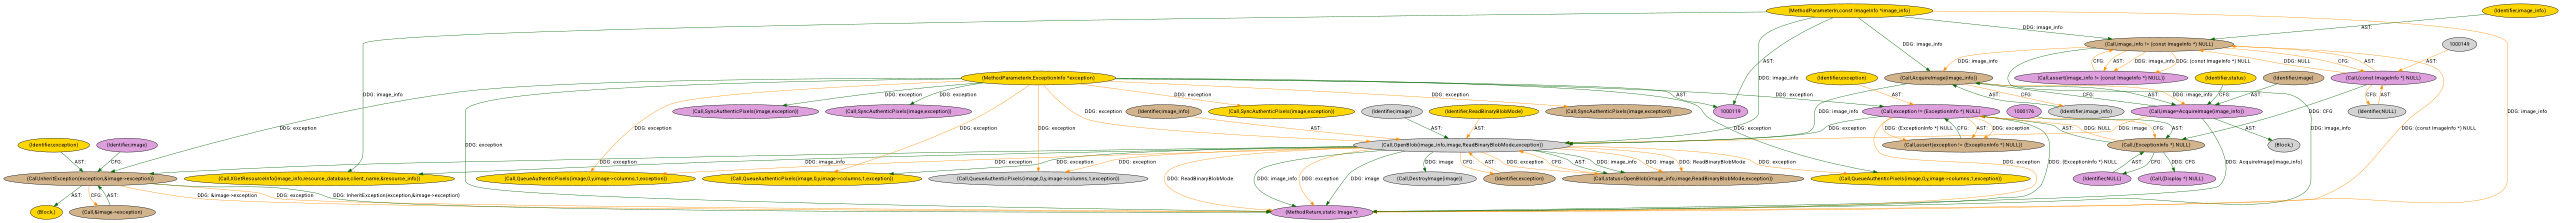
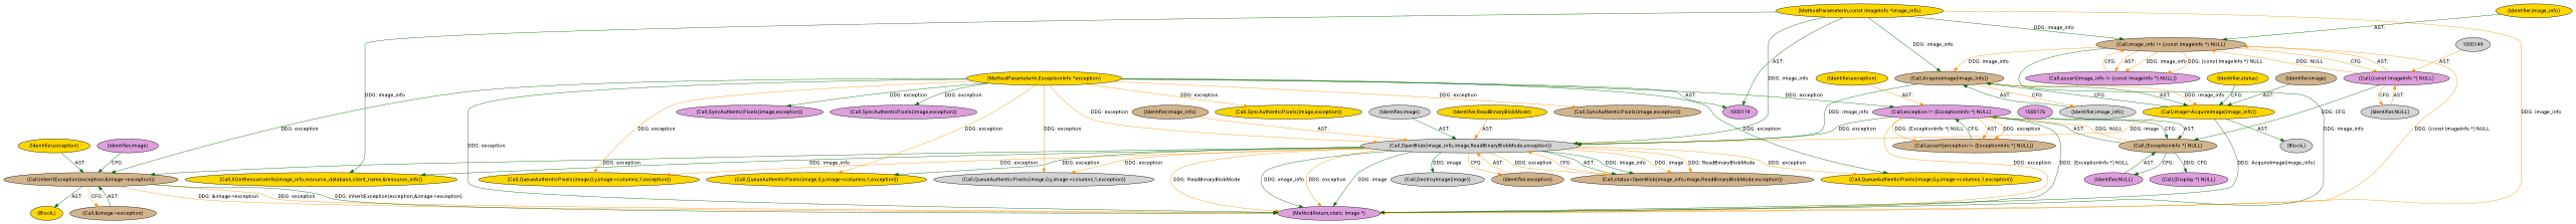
  digraph {
    fontname=Roboto
    node [fillcolor=gold fontname=Roboto style=filled]
    edge [color=darkgreen fontname=Roboto]
    n1 [fillcolor=tan label="(Call,InheritException(exception,&image->exception))"]
    n2 [label="(Block,)"]
    n3 [fillcolor=tan label="(Call,&image->exception)"]
    n4 [fillcolor=plum label="(MethodReturn,static Image *)"]
    n5 [fillcolor=lightgrey label="(Call,OpenBlob(image_info,image,ReadBinaryBlobMode,exception))"]
    n6 [label="(Call,QueueAuthenticPixels(image,0,y,image->columns,1,exception))"]
    n7 [label="(Call,QueueAuthenticPixels(image,0,y,image->columns,1,exception))"]
    n8 [fillcolor=lightgrey label="(Call,DestroyImage(image))"]
    n9 [fillcolor=lightgrey label="(Call,QueueAuthenticPixels(image,0,y,image->columns,1,exception))"]
    n10 [label="(Call,XGetResourceInfo(image_info,resource_database,client_name,&resource_info))"]
    n11 [fillcolor=tan label="(Identifier,exception)"]
    n12 [fillcolor=tan label="(Call,status=OpenBlob(image_info,image,ReadBinaryBlobMode,exception))"]
    n13 [label="(Call,QueueAuthenticPixels(image,0,y,image->columns,1,exception))"]
    n14 [fillcolor=tan label="(Call,AcquireImage(image_info))"]
-   n15 [fillcolor=plum label="(Call,image=AcquireImage(image_info))"]
+   n15 [label="(Call,image=AcquireImage(image_info))"]
    n16 [fillcolor=lightgrey label="(Identifier,image_info)"]
    n17 [fillcolor=lightgrey label="(Block,)"]
    n18 [fillcolor=tan label="(Call,image_info != (const ImageInfo *) NULL)"]
    n19 [fillcolor=plum label="(Call,(const ImageInfo *) NULL)"]
    n20 [fillcolor=plum label="(Call,assert(image_info != (const ImageInfo *) NULL))"]
    n21 [fillcolor=tan label="(Call,(ExceptionInfo *) NULL)"]
    n22 [fillcolor=lightgrey label="(Identifier,NULL)"]
    n23 [label="(MethodParameterIn,const ImageInfo *image_info)"]
    1000119 [fillcolor=plum]
    n25 [fillcolor=plum label="(Call,exception != (ExceptionInfo *) NULL)"]
    n26 [fillcolor=plum label="(Identifier,NULL)"]
    n27 [fillcolor=plum label="(Call,(Display *) NULL)"]
    n28 [fillcolor=tan label="(Call,assert(exception != (ExceptionInfo *) NULL))"]
    n29 [label="(MethodParameterIn,ExceptionInfo *exception)"]
    n30 [fillcolor=plum label="(Call,SyncAuthenticPixels(image,exception))"]
    n31 [fillcolor=plum label="(Call,SyncAuthenticPixels(image,exception))"]
    n32 [label="(Call,SyncAuthenticPixels(image,exception))"]
    n33 [fillcolor=tan label="(Call,SyncAuthenticPixels(image,exception))"]
    n34 [label="(Identifier,image_info)"]
    n35 [label="(Identifier,exception)"]
    n36 [label="(Identifier,status)"]
    n37 [fillcolor=tan label="(Identifier,image_info)"]
    n38 [label="(Identifier,exception)"]
    n39 [fillcolor=lightgrey label="(Identifier,image)"]
    n40 [fillcolor=plum label="(Identifier,image)"]
    n41 [label="(Identifier,ReadBinaryBlobMode)"]
    n42 [fillcolor=tan label="(Identifier,image)"]
    1000149 [fillcolor=lightgrey]
    1000176 [fillcolor=plum]
    n1 -> n2 [label="AST: "]
    n1 -> n3 [color=darkorange label="CFG: "]
    n1 -> n4 [color=darkorange label="DDG: &image->exception"]
    n1 -> n4 [color=darkorange label="DDG: exception"]
    n1 -> n4 [label="DDG: InheritException(exception,&image->exception)"]
    n3 -> n1 [label="AST: "]
    n5 -> n1 [label="DDG: exception"]
    n5 -> n4 [color=darkorange label="DDG: exception"]
    n5 -> n4 [label="DDG: image"]
    n5 -> n4 [color=darkorange label="DDG: ReadBinaryBlobMode"]
    n5 -> n4 [label="DDG: image_info"]
    n5 -> n6 [label="DDG: exception"]
    n5 -> n7 [color=darkorange label="DDG: exception"]
    n5 -> n8 [label="DDG: image"]
    n5 -> n9 [color=darkorange label="DDG: exception"]
    n5 -> n10 [label="DDG: image_info"]
    n5 -> n11 [color=darkorange label="CFG: "]
    n5 -> n12 [label="AST: "]
    n5 -> n12 [label="DDG: image_info"]
    n5 -> n12 [color=darkorange label="DDG: image"]
    n5 -> n12 [color=darkorange label="DDG: ReadBinaryBlobMode"]
    n5 -> n12 [color=darkorange label="DDG: exception"]
    n5 -> n13 [color=darkorange label="DDG: exception"]
    n11 -> n5 [color=darkorange label="AST: "]
    n12 -> n5 [color=darkorange label="CFG: "]
    n14 -> n5 [label="DDG: image_info"]
    n14 -> n15 [label="AST: "]
    n14 -> n15 [color=darkorange label="DDG: image_info"]
    n14 -> n16 [color=darkorange label="CFG: "]
    n15 -> n4 [label="DDG: AcquireImage(image_info)"]
    n15 -> n5 [color=darkorange label="DDG: image"]
    n15 -> n14 [label="CFG: "]
    n15 -> n17 [label="AST: "]
    n16 -> n14 [label="AST: "]
    n18 -> n4 [color=darkorange label="DDG: (const ImageInfo *) NULL"]
    n18 -> n4 [label="DDG: image_info"]
    n18 -> n14 [color=darkorange label="DDG: image_info"]
    n18 -> n19 [color=darkorange label="CFG: "]
    n18 -> n20 [color=darkorange label="AST: "]
    n18 -> n20 [color=darkorange label="DDG: image_info"]
    n18 -> n20 [color=darkorange label="DDG: (const ImageInfo *) NULL"]
    n19 -> n18 [color=darkorange label="AST: "]
    n19 -> n18 [color=darkorange label="DDG: NULL"]
    n19 -> n21 [label="DDG: CFG"]
    n19 -> n22 [color=darkorange label="CFG: "]
    n20 -> n18 [color=darkorange label="CFG: "]
    n21 -> n25 [label="AST: "]
    n21 -> n25 [color=darkorange label="DDG: NULL"]
    n21 -> n26 [label="CFG: "]
    n21 -> n27 [label="DDG: CFG"]
    n22 -> n19 [color=darkorange label="AST: "]
    n23 -> n4 [color=darkorange label="DDG: image_info"]
    n23 -> n5 [label="DDG: image_info"]
    n23 -> n10 [label="DDG: image_info"]
    n23 -> n14 [label="DDG: image_info"]
    n23 -> n18 [label="DDG: image_info"]
    n23 -> 1000119 [label="AST: "]
    n25 -> n4 [color=darkorange label="DDG: exception"]
    n25 -> n4 [label="DDG: (ExceptionInfo *) NULL"]
    n25 -> n5 [label="DDG: exception"]
-   n25 -> n21 [color=darkorange label="CFG: "]
+   n25 -> n21 [label="CFG: "]
    n25 -> n28 [color=darkorange label="AST: "]
    n25 -> n28 [color=darkorange label="DDG: exception"]
    n25 -> n28 [color=darkorange label="DDG: (ExceptionInfo *) NULL"]
    n26 -> n21 [label="AST: "]
    n28 -> n25 [label="CFG: "]
    n29 -> n1 [label="DDG: exception"]
    n29 -> n4 [label="DDG: exception"]
    n29 -> n5 [color=darkorange label="DDG: exception"]
    n29 -> n6 [color=darkorange label="DDG: exception"]
    n29 -> n7 [label="DDG: exception"]
    n29 -> n9 [color=darkorange label="DDG: exception"]
    n29 -> n13 [color=darkorange label="DDG: exception"]
    n29 -> 1000119 [label="AST: "]
    n29 -> n25 [label="DDG: exception"]
    n29 -> n30 [label="DDG: exception"]
    n29 -> n31 [label="DDG: exception"]
    n29 -> n32 [color=darkorange label="DDG: exception"]
    n29 -> n33 [color=darkorange label="DDG: exception"]
    n34 -> n18 [label="AST: "]
    n35 -> n25 [color=darkorange label="AST: "]
    n36 -> n15 [label="CFG: "]
    n37 -> n5 [color=darkorange label="AST: "]
    n38 -> n1 [label="AST: "]
    n39 -> n5 [label="AST: "]
    n40 -> n1 [label="CFG: "]
    n41 -> n5 [color=darkorange label="AST: "]
    n42 -> n15 [label="AST: "]
    1000149 -> n19 [color=darkorange label="AST: "]
    1000176 -> n21 [label="AST: "]
  }
